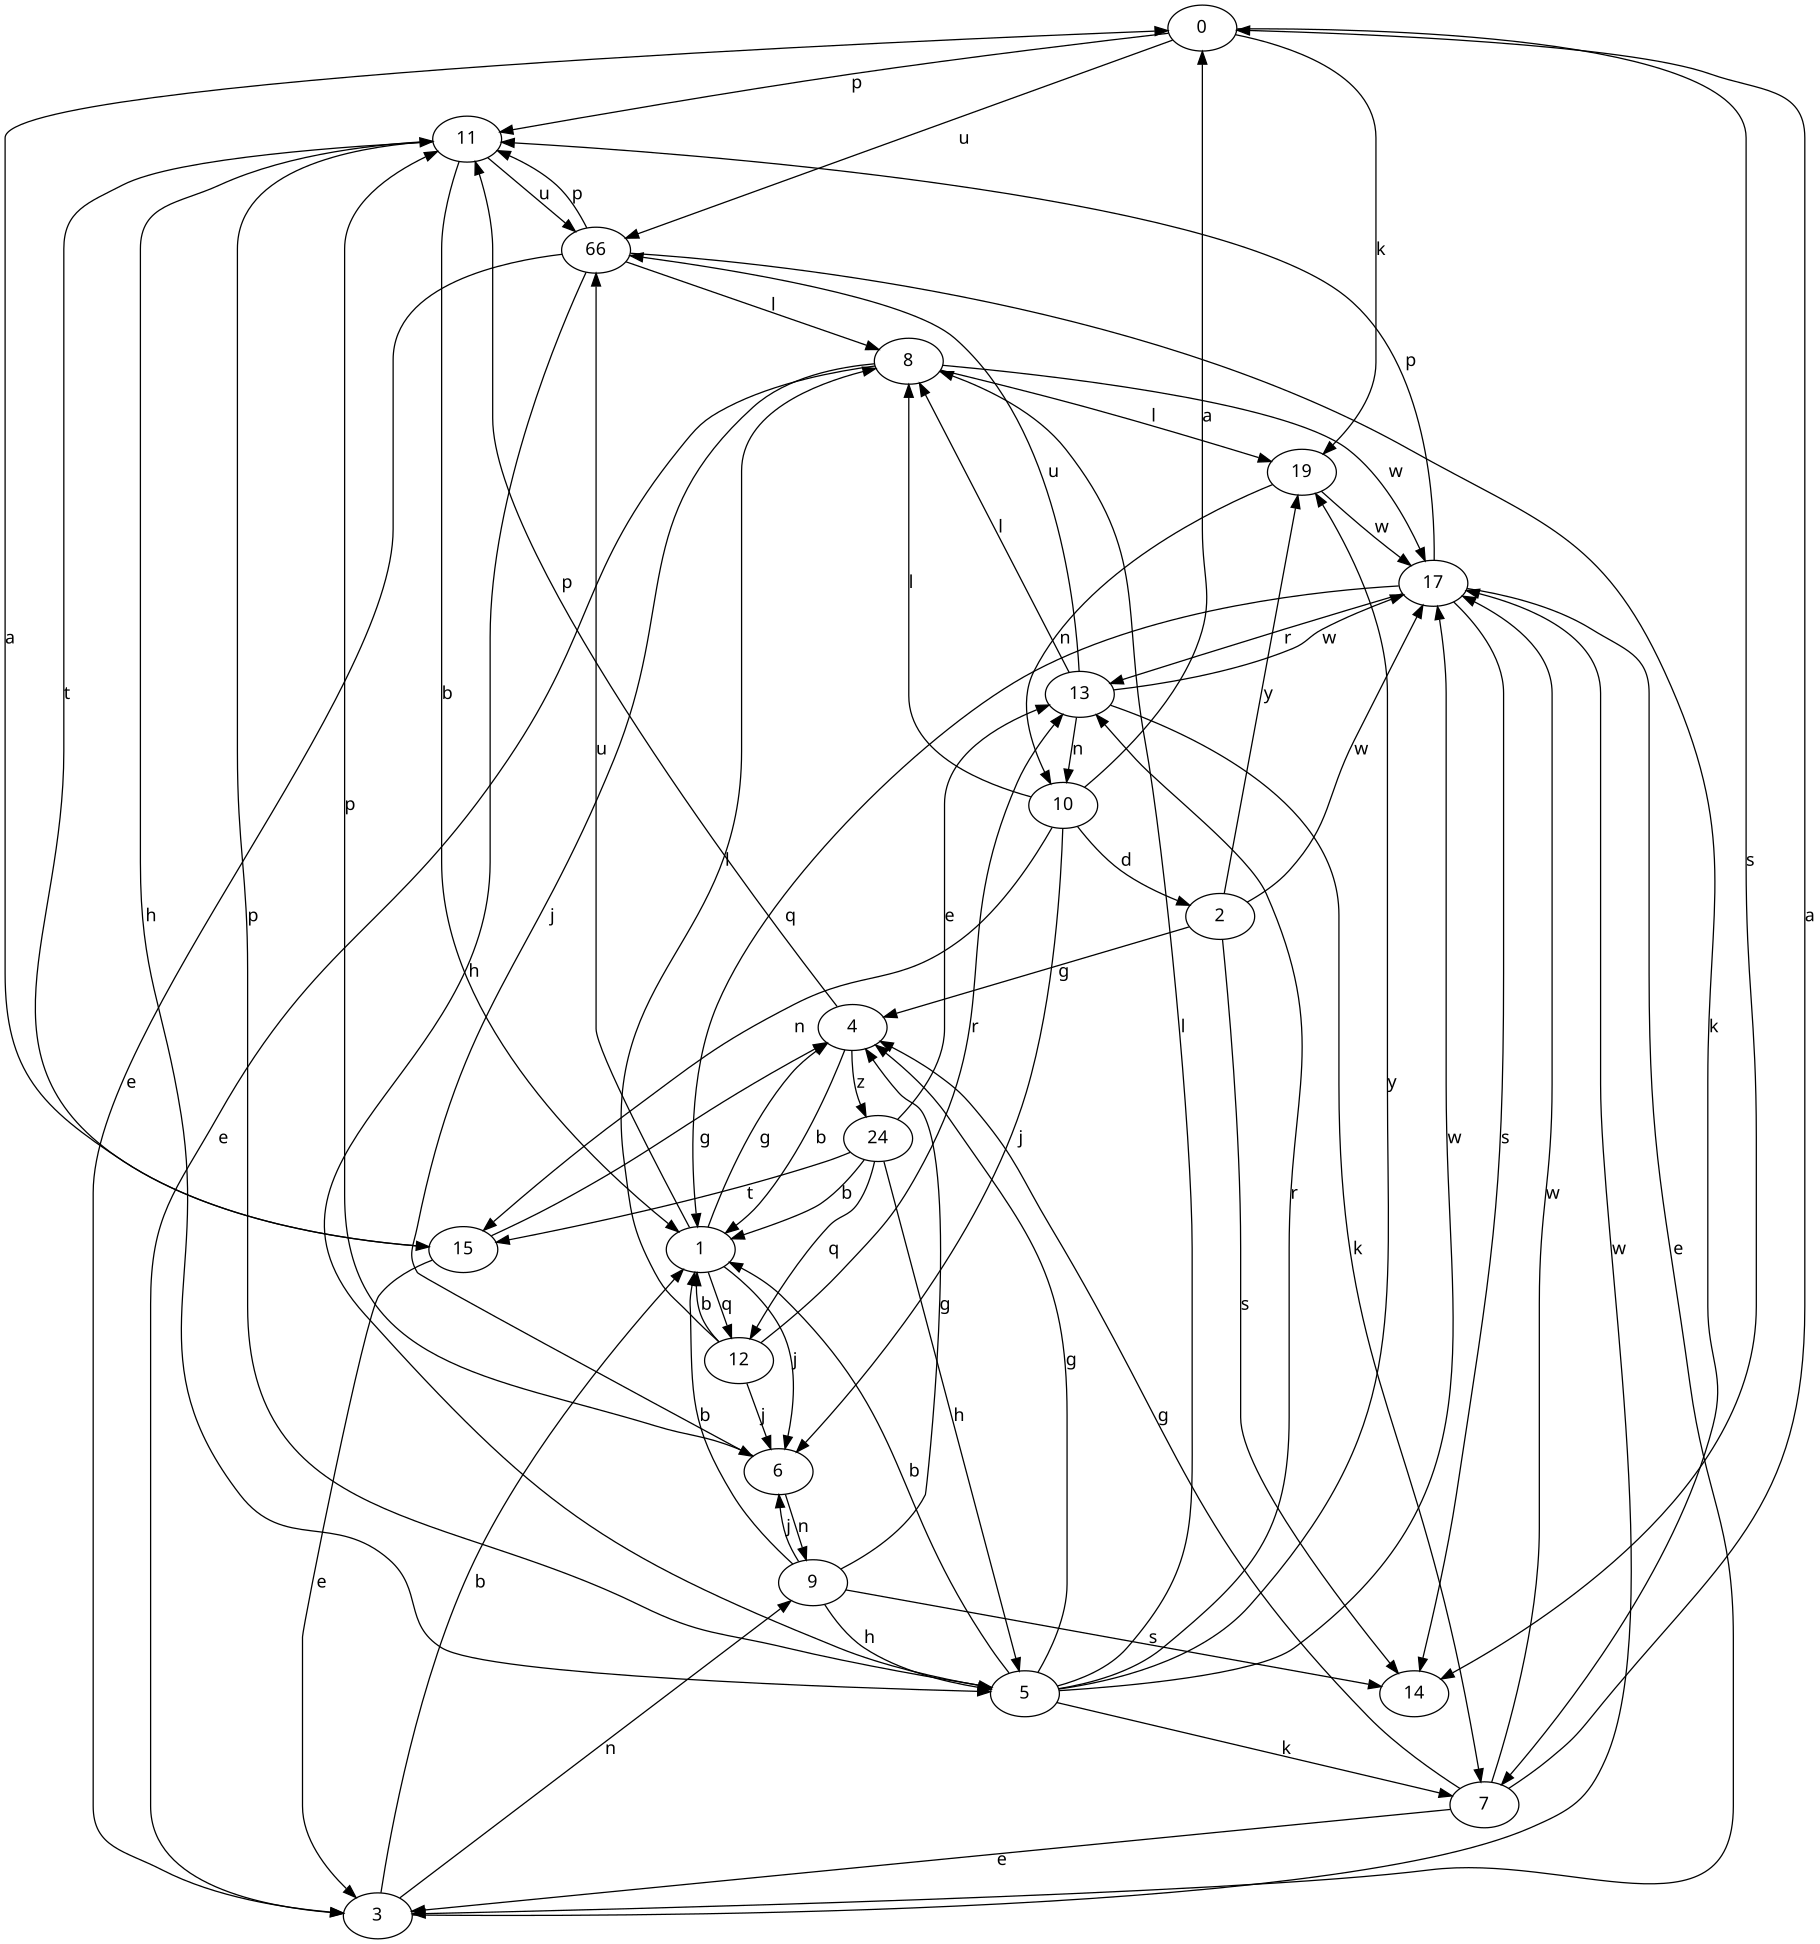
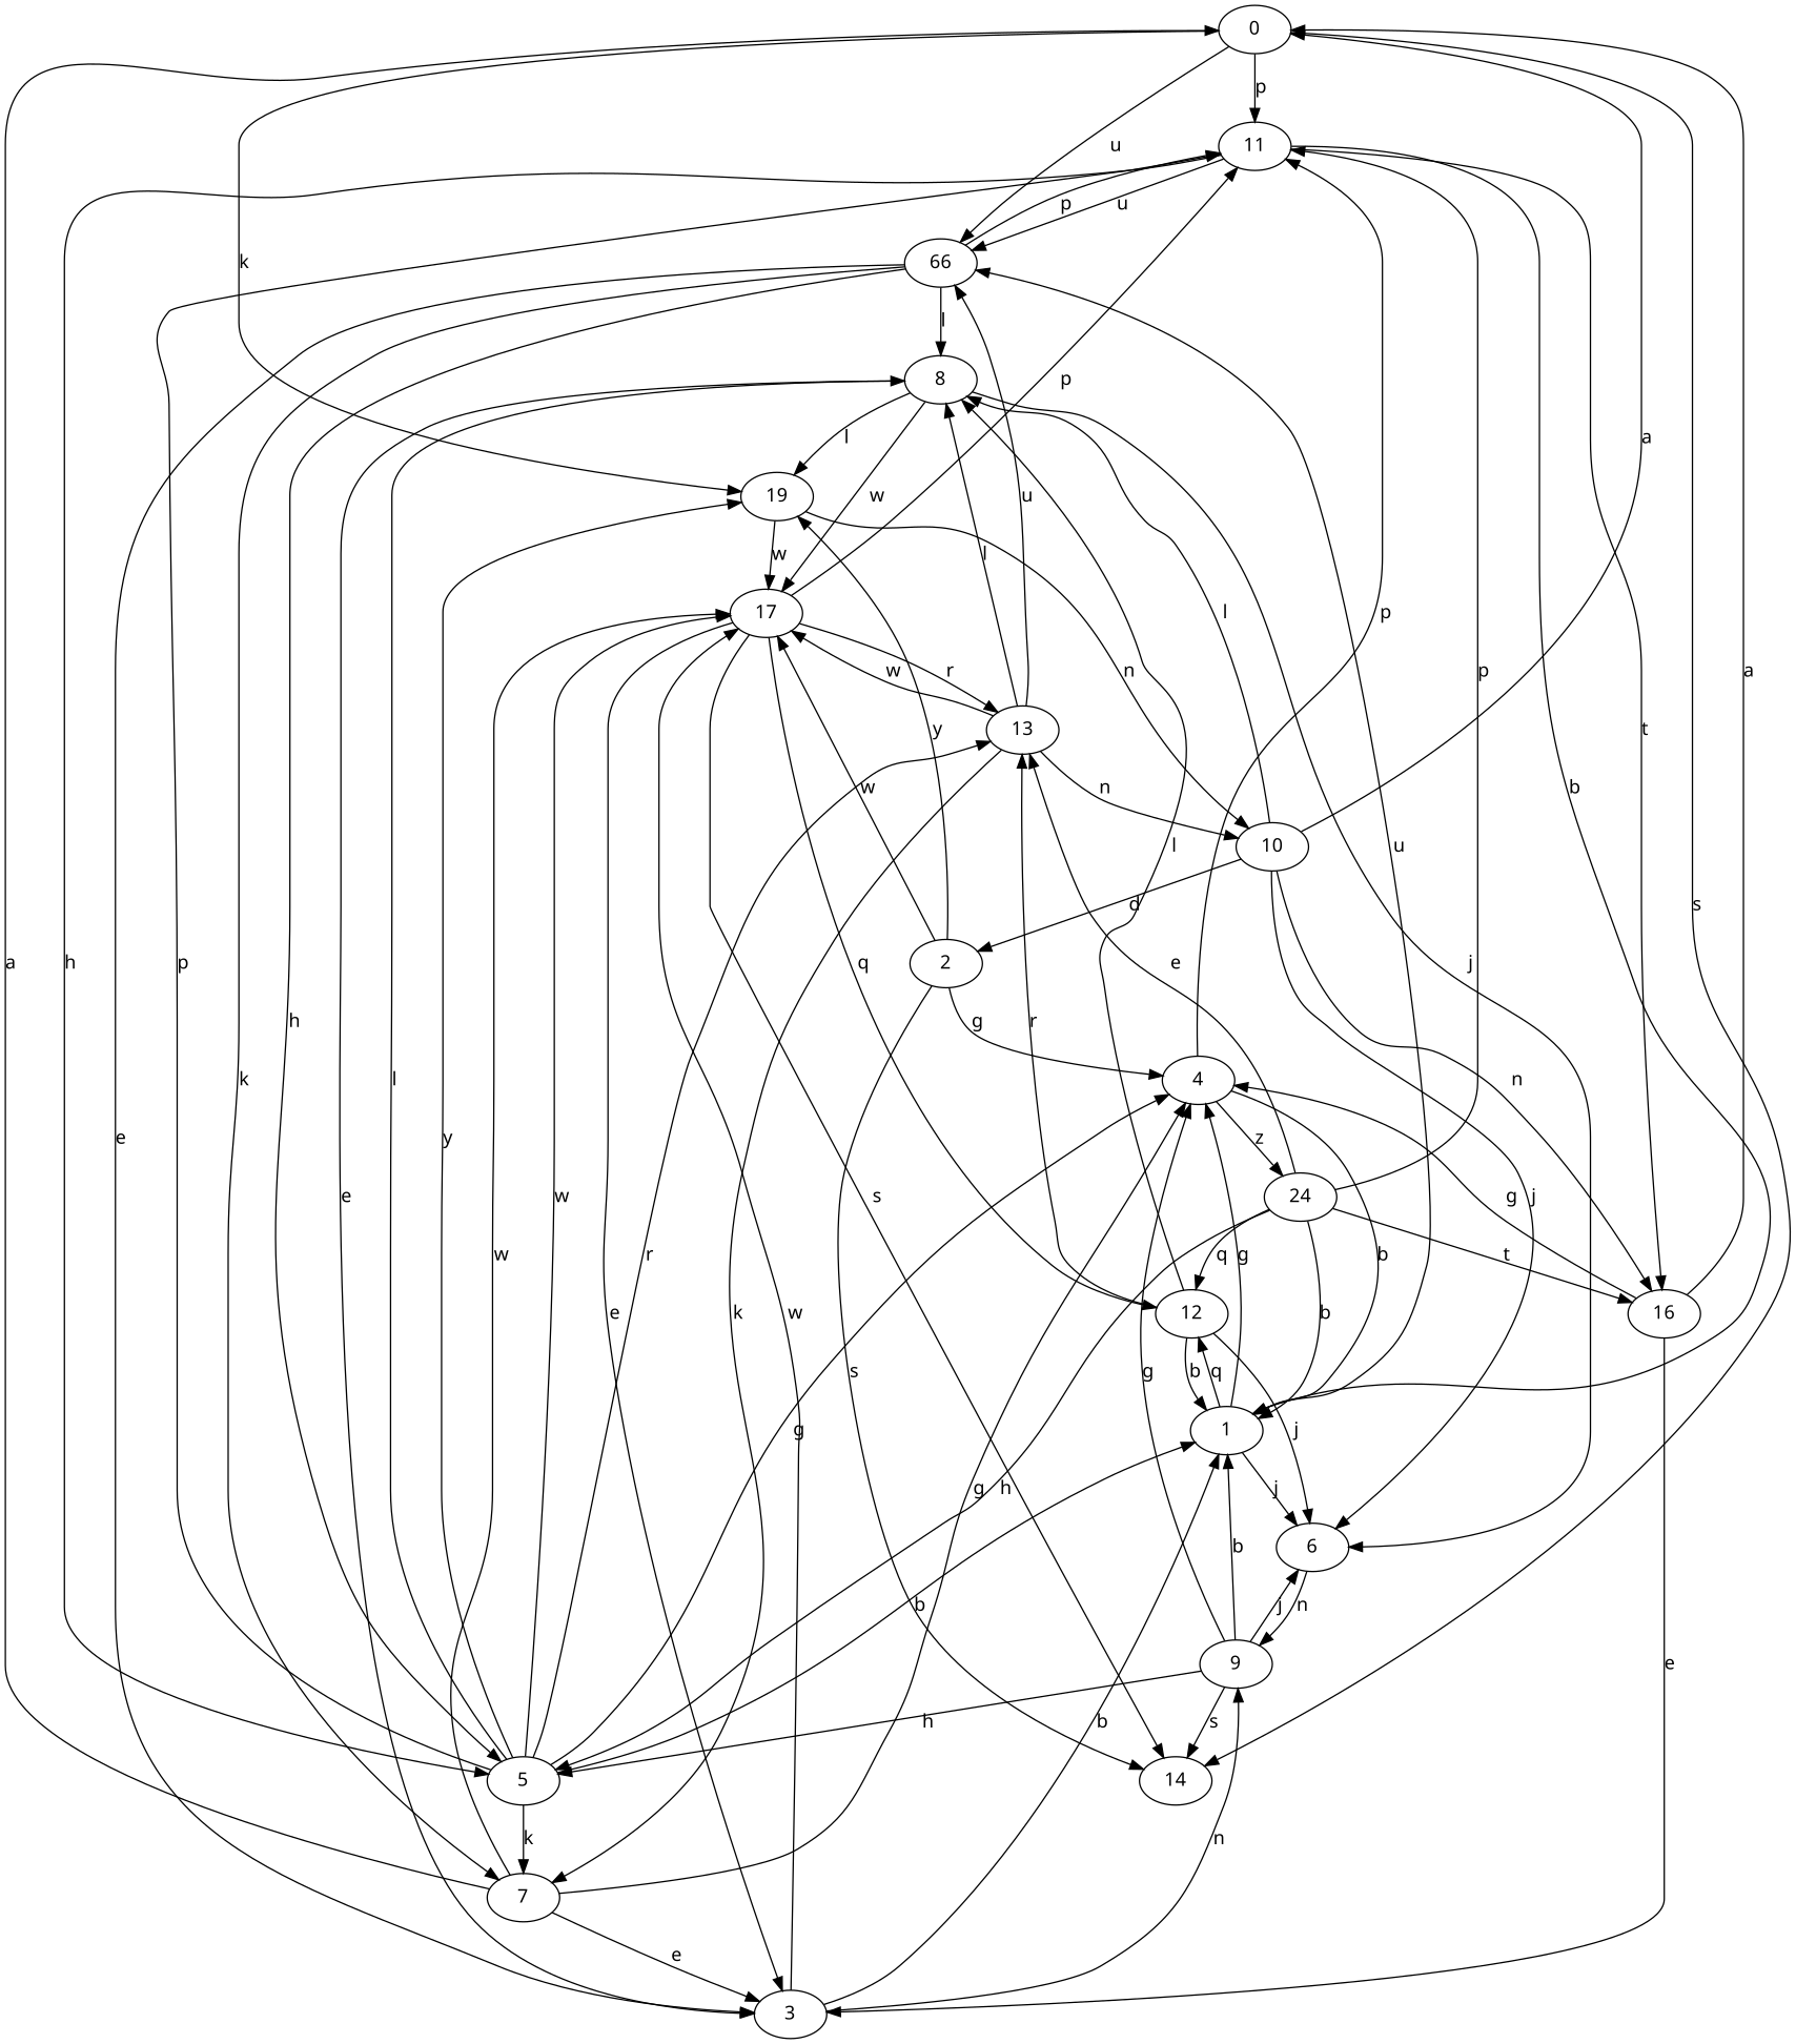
  strict digraph {
    fontname="Noto Sans"
    node [fontname="Noto Sans"]
    edge [fontname="Noto Sans"]
    0
    11
    14
    n4 [label=66]
    19
    1
    5
-   15
+   15 [label=16]
    3
    7
    8
    17
    10
    4
    6
    12
    24
    9
    13
    2
    0 -> 11 [label=p]
    0 -> 14 [label=s]
    0 -> n4 [label=u]
    0 -> 19 [label=k]
    11 -> n4 [label=u]
    11 -> 1 [label=b]
    11 -> 5 [label=h]
    11 -> 15 [label=t]
    n4 -> 11 [label=p]
    n4 -> 5 [label=h]
    n4 -> 3 [label=e]
    n4 -> 7 [label=k]
    n4 -> 8 [label=l]
    19 -> 17 [label=w]
    19 -> 10 [label=n]
    1 -> n4 [label=u]
    1 -> 4 [label=g]
    1 -> 6 [label=j]
    1 -> 12 [label=q]
    5 -> 11 [label=p]
    5 -> 19 [label=y]
    5 -> 1 [label=b]
    5 -> 7 [label=k]
    5 -> 8 [label=l]
    5 -> 17 [label=w]
    5 -> 4 [label=g]
    5 -> 13 [label=r]
    15 -> 0 [label=a]
    15 -> 3 [label=e]
    15 -> 4 [label=g]
    3 -> 1 [label=b]
    3 -> 17 [label=w]
    3 -> 9 [label=n]
    7 -> 0 [label=a]
    7 -> 3 [label=e]
    7 -> 17 [label=w]
    7 -> 4 [label=g]
    8 -> 19 [label=l]
    8 -> 3 [label=e]
    8 -> 17 [label=w]
    8 -> 6 [label=j]
    17 -> 11 [label=p]
    17 -> 14 [label=s]
    17 -> 3 [label=e]
-   17 -> 1 [label=q]
+   17 -> 12 [label=q]
    17 -> 13 [label=r]
    10 -> 0 [label=a]
    10 -> 15 [label=n]
    10 -> 8 [label=l]
    10 -> 6 [label=j]
    10 -> 2 [label=d]
    4 -> 11 [label=p]
    4 -> 1 [label=b]
    4 -> 24 [label=z]
-   6 -> 11 [label=p]
+   24 -> 11 [label=p]
    6 -> 9 [label=n]
    12 -> 1 [label=b]
    12 -> 8 [label=l]
    12 -> 6 [label=j]
    12 -> 13 [label=r]
    24 -> 1 [label=b]
    24 -> 5 [label=h]
    24 -> 15 [label=t]
    24 -> 12 [label=q]
    24 -> 13 [label=e]
    9 -> 14 [label=s]
    9 -> 1 [label=b]
    9 -> 5 [label=h]
    9 -> 4 [label=g]
    9 -> 6 [label=j]
    13 -> n4 [label=u]
    13 -> 7 [label=k]
    13 -> 8 [label=l]
    13 -> 17 [label=w]
    13 -> 10 [label=n]
    2 -> 14 [label=s]
    2 -> 19 [label=y]
    2 -> 17 [label=w]
    2 -> 4 [label=g]
  }
